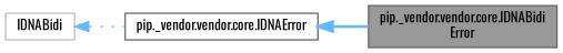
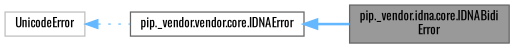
  digraph {
    fontname=Oswald
    rankdir=LR
    node [color=gray40 fillcolor=white fontname=Oswald fontsize=10 shape=box style=filled]
    edge [color=steelblue1 dir=back fontname=Oswald fontsize=10 labelfontname=Helvetica labelfontsize=10]
-   n1 [fillcolor=grey60 fontcolor=black height=0.2 label="pip._vendor.vendor.core.IDNABidi\lError" width=0.4]
+   n1 [fillcolor=grey60 fontcolor=black height=0.2 label="pip._vendor.idna.core.IDNABidi\lError" width=0.4]
    n2 [height=0.2 label="pip._vendor.vendor.core.IDNAError" width=0.4]
-   n3 [color=grey75 height=0.2 label=IDNABidi width=0.4]
+   n3 [color=grey75 height=0.2 label=UnicodeError width=0.4]
    n2 -> n1 [style=bold]
    n3 -> n2 [style=dotted]
  }
